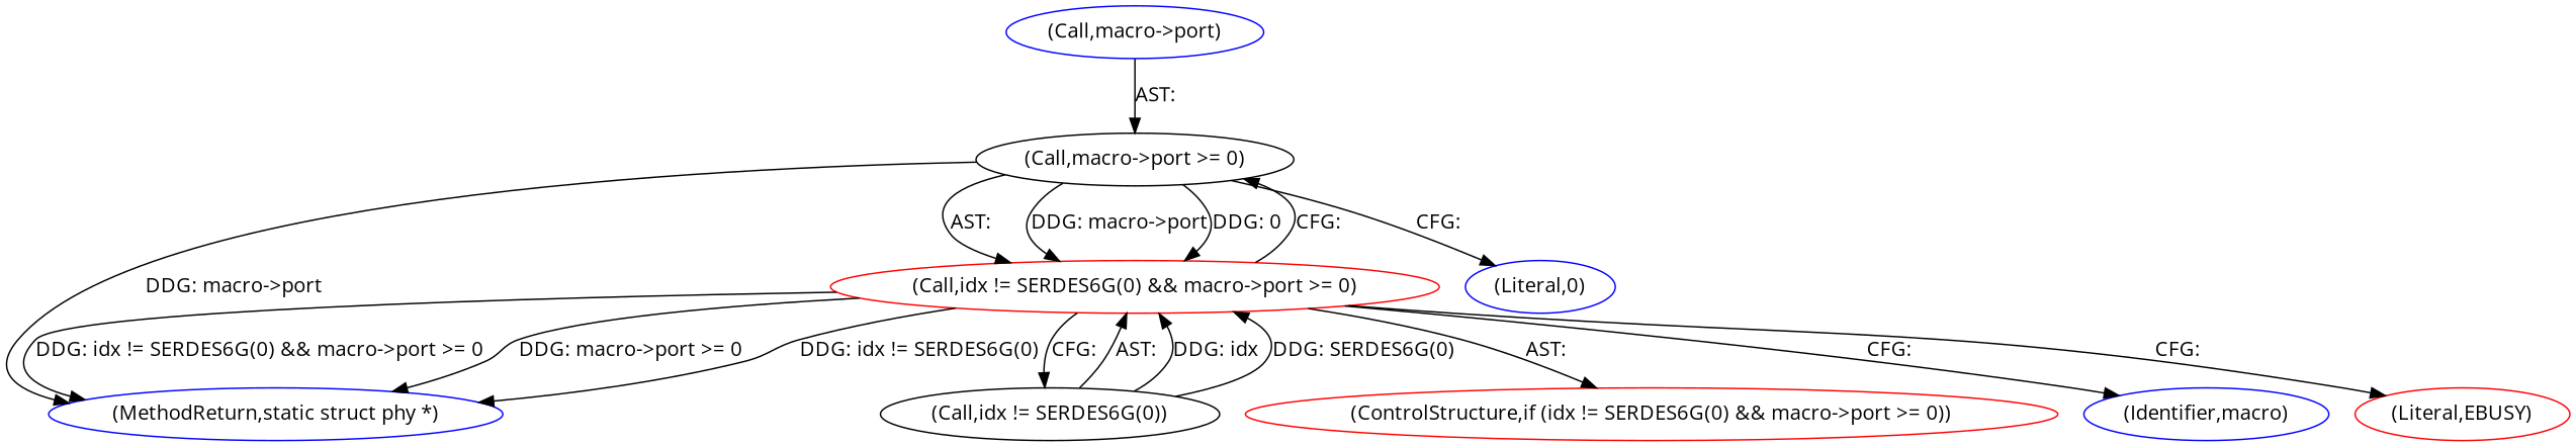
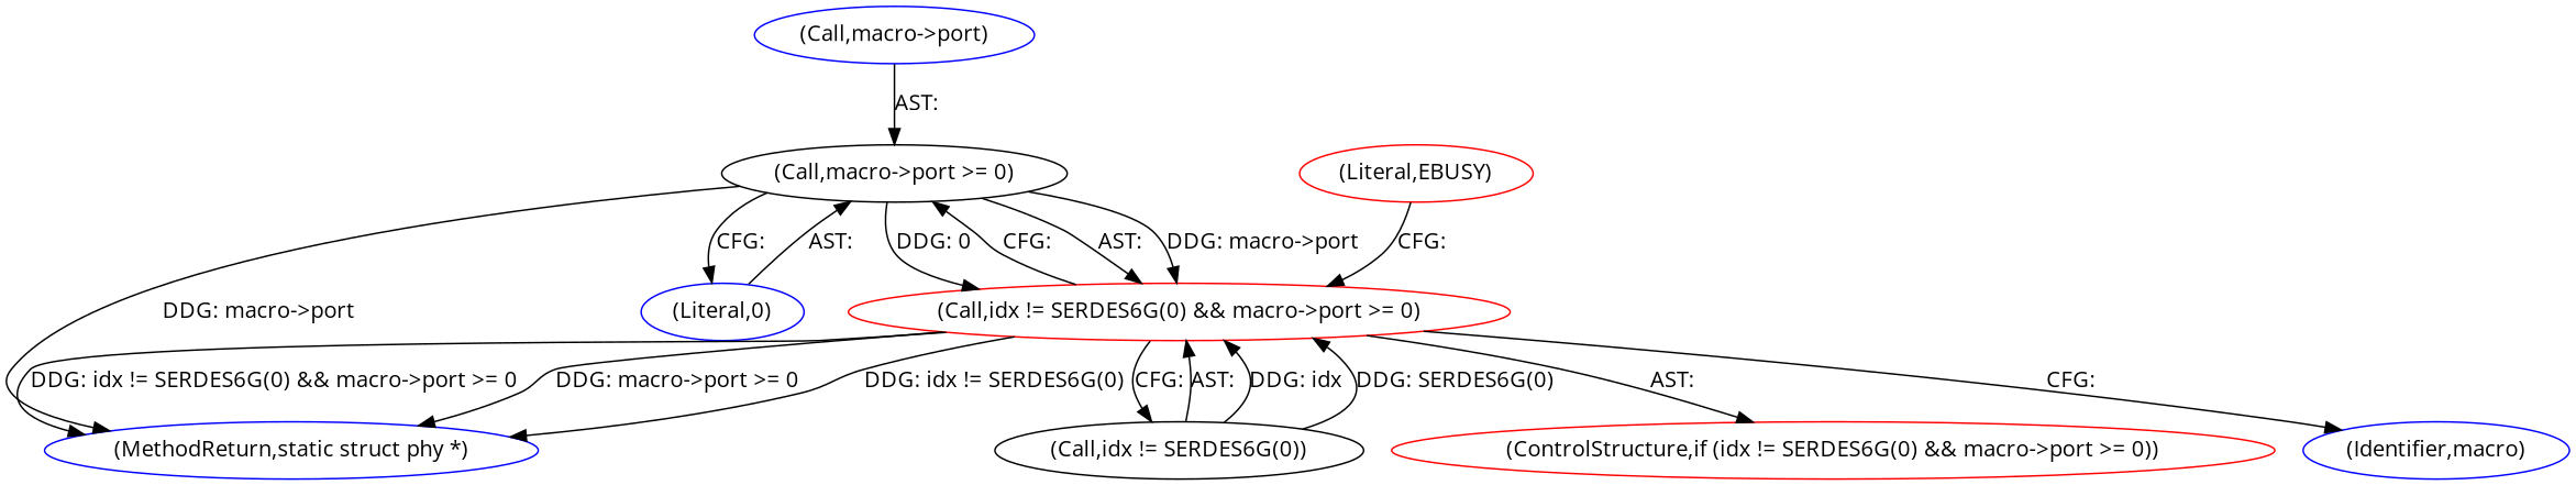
  digraph {
    fontname="Open Sans"
    node [color=blue fontname="Open Sans"]
    edge [fontname="Open Sans"]
    n1 [color=black label="(Call,macro->port >= 0)"]
    n2 [color=red label="(Call,idx != SERDES6G(0) && macro->port >= 0)"]
    n3 [label="(MethodReturn,static struct phy *)"]
    n4 [label="(Literal,0)"]
    n5 [color=black label="(Call,idx != SERDES6G(0))"]
    n6 [color=red label="(ControlStructure,if (idx != SERDES6G(0) && macro->port >= 0))"]
    n7 [label="(Identifier,macro)"]
    n8 [label="(Call,macro->port)"]
    n9 [color=red label="(Literal,EBUSY)"]
    n1 -> n2 [label="AST: "]
    n1 -> n2 [label="DDG: macro->port"]
    n1 -> n2 [label="DDG: 0"]
    n1 -> n3 [label="DDG: macro->port"]
    n1 -> n4 [label="CFG: "]
    n2 -> n1 [label="CFG: "]
    n2 -> n3 [label="DDG: idx != SERDES6G(0) && macro->port >= 0"]
    n2 -> n3 [label="DDG: macro->port >= 0"]
    n2 -> n3 [label="DDG: idx != SERDES6G(0)"]
    n2 -> n5 [label="CFG: "]
    n2 -> n6 [label="AST: "]
    n2 -> n7 [label="CFG: "]
+   n4 -> n1 [label="AST: "]
    n5 -> n2 [label="AST: "]
    n5 -> n2 [label="DDG: idx"]
    n5 -> n2 [label="DDG: SERDES6G(0)"]
    n8 -> n1 [label="AST: "]
-   n2 -> n9 [label="CFG: "]
+   n9 -> n2 [label="CFG: "]
  }
